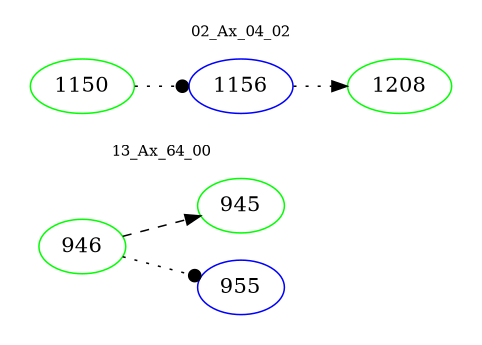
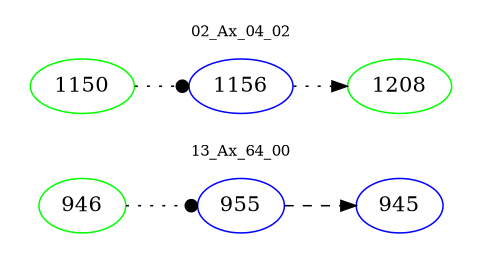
  digraph {
    rankdir=LR
    node [color=green]
    edge [arrowhead=dot color=black style=dotted]
    n1 [label=946]
    n2 [color=blue label=955]
-   n3 [label=945]
+   n3 [color=blue label=945]
    n4 [label=1150]
    n5 [color=blue label=1156]
    n6 [label=1208]
    subgraph cluster_1 {
      color=white
      fontsize=10
      label="13_Ax_64_00"
      n1
      n2
      n3
    }
    subgraph cluster_2 {
      color=white
      fontsize=10
      label="02_Ax_04_02"
      n4
      n5
      n6
    }
    n1 -> n2
-   n1 -> n3 [arrowhead=normal style=dashed]
+   n2 -> n3 [arrowhead=normal style=dashed]
    n4 -> n5
    n5 -> n6 [arrowhead=normal]
  }
